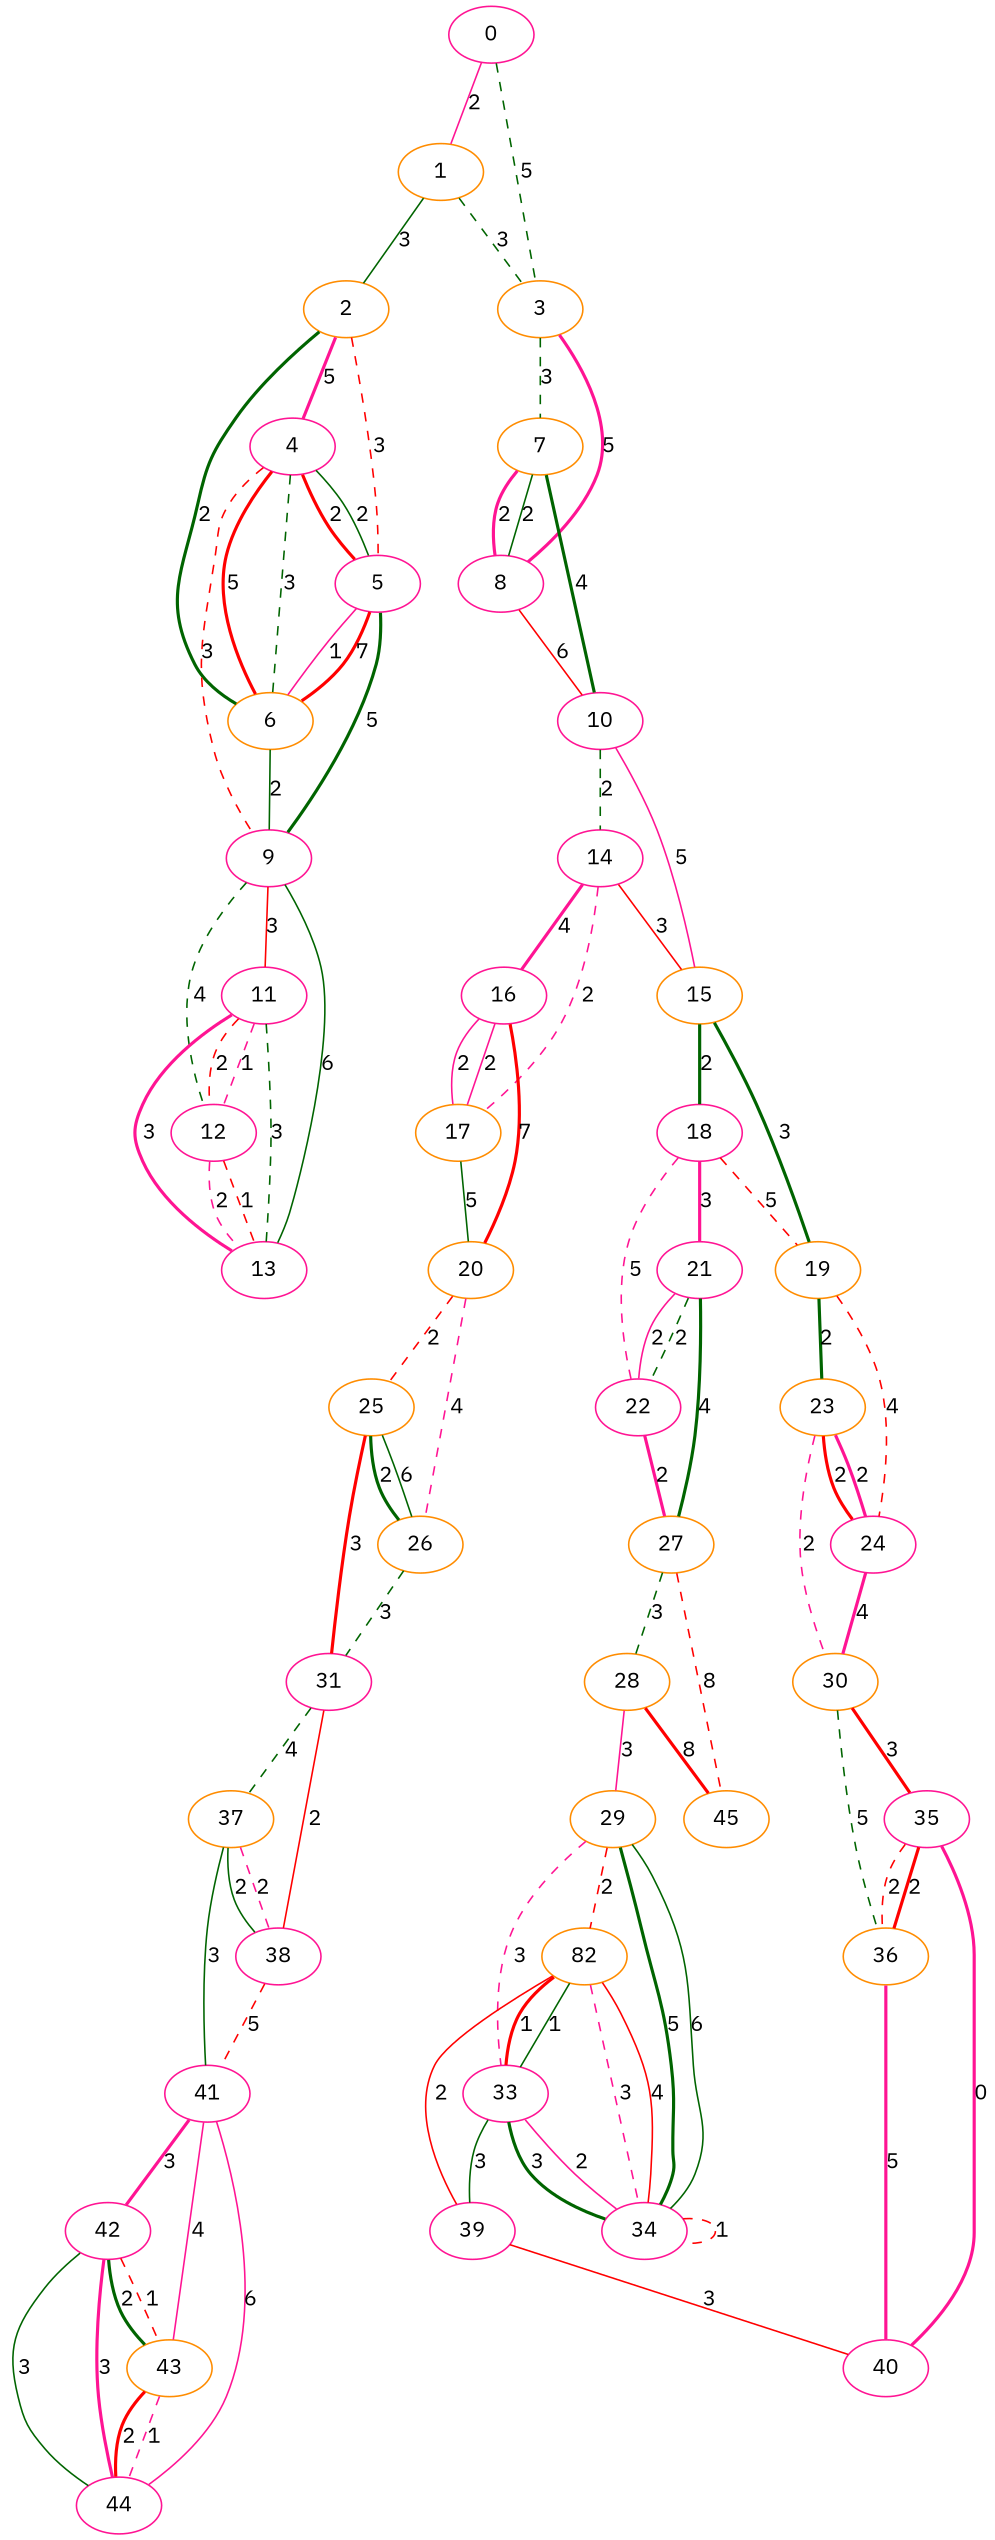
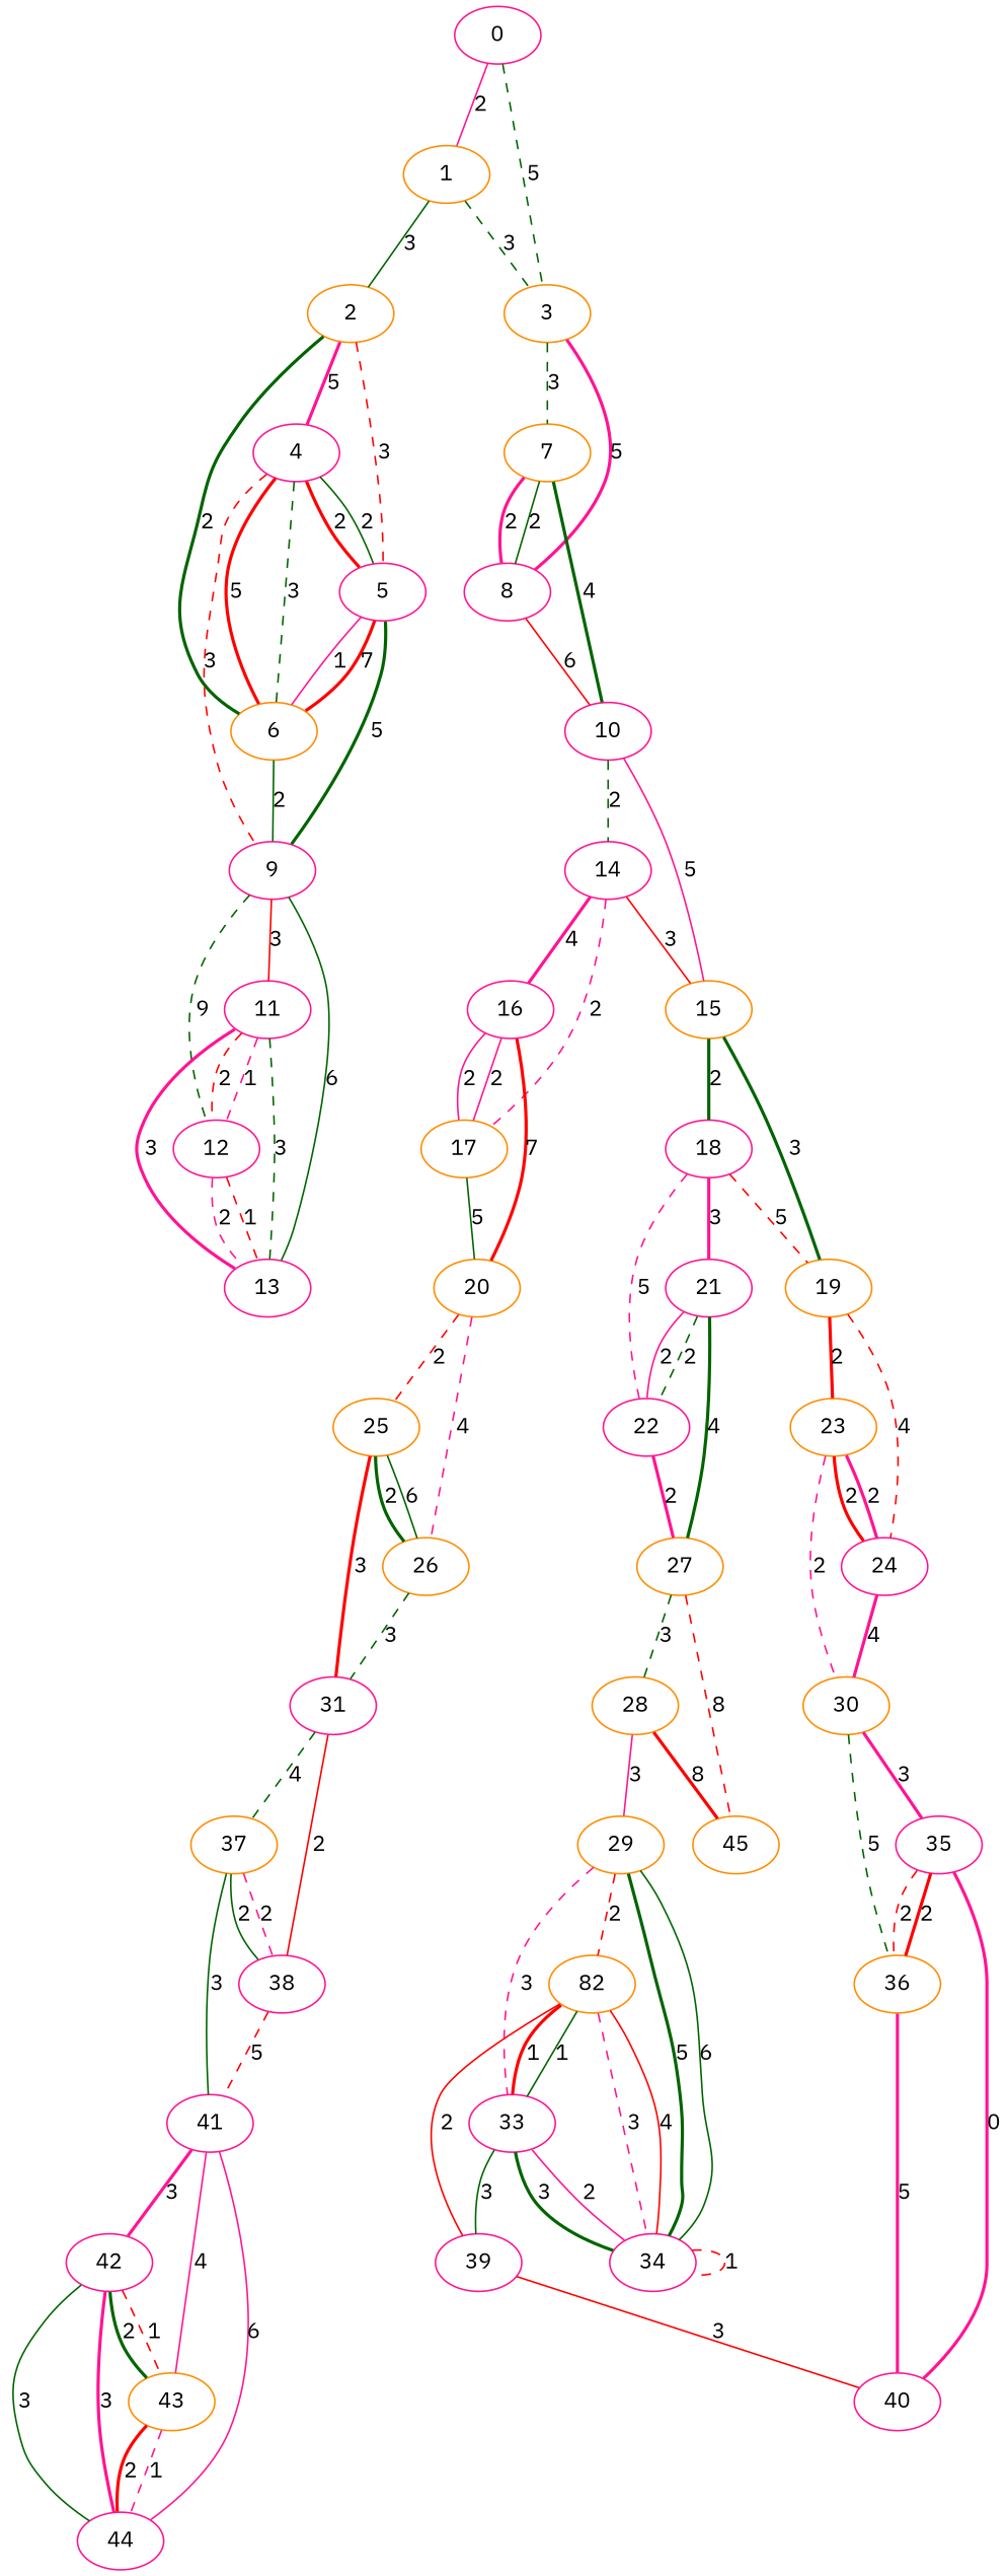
  graph {
    fontname="IBM Plex Sans"
    node [color=deeppink fontname="IBM Plex Sans" weight=1]
    edge [color=darkgreen fontname="IBM Plex Sans" style=dashed]
    1 [color=darkorange]
    0
    3 [color=darkorange]
    2 [color=darkorange]
    7 [color=darkorange]
    8
    4
    5
    6 [color=darkorange]
    9
    10
    11
    12
    13
    14
    15 [color=darkorange]
    16
    17 [color=darkorange]
    18
    19 [color=darkorange]
    20 [color=darkorange]
    21
    22
    23 [color=darkorange]
    24
    25 [color=darkorange]
    26 [color=darkorange]
    27 [color=darkorange]
    30 [color=darkorange]
    31
    28 [color=darkorange]
    45 [color=darkorange weight=4]
    35
    36 [color=darkorange]
    37 [color=darkorange]
    38
    29 [color=darkorange]
    n38 [color=darkorange label=82]
    33
    34 [weight=2]
    39
    40
    41
    42
    43 [color=darkorange]
    44
    1 -- 3 [label=3]
    1 -- 2 [label=3 style=solid]
    0 -- 1 [color=deeppink label=2 style=solid]
    0 -- 3 [label=5]
    3 -- 7 [label=3]
    3 -- 8 [color=deeppink label=5 style=bold]
    2 -- 4 [color=deeppink label=5 style=bold]
    2 -- 5 [color=red label=3]
    2 -- 6 [label=2 style=bold]
    7 -- 8 [color=deeppink label=2 style=bold]
    7 -- 8 [label=2 style=solid]
    7 -- 10 [label=4 style=bold]
    8 -- 10 [color=red label=6 style=solid]
    4 -- 5 [color=red label=2 style=bold]
    4 -- 5 [label=2 style=solid]
    4 -- 6 [color=red label=5 style=bold]
    4 -- 6 [label=3]
    4 -- 9 [color=red label=3]
    5 -- 6 [color=red label=7 style=bold]
    5 -- 6 [color=deeppink label=1 style=solid]
    5 -- 9 [label=5 style=bold]
    6 -- 9 [label=2 style=solid]
    9 -- 11 [color=red label=3 style=solid]
-   9 -- 12 [label=4]
+   9 -- 12 [label=9]
    9 -- 13 [label=6 style=solid]
    10 -- 14 [label=2]
    10 -- 15 [color=deeppink label=5 style=solid]
    11 -- 12 [color=red label=2]
    11 -- 12 [color=deeppink label=1]
    11 -- 13 [label=3]
    11 -- 13 [color=deeppink label=3 style=bold]
    12 -- 13 [color=red label=1]
    12 -- 13 [color=deeppink label=2]
    14 -- 15 [color=red label=3 style=solid]
    14 -- 16 [color=deeppink label=4 style=bold]
    14 -- 17 [color=deeppink label=2]
    15 -- 18 [label=2 style=bold]
    15 -- 19 [label=3 style=bold]
    16 -- 17 [color=deeppink label=2 style=solid]
    16 -- 17 [color=deeppink label=2 style=solid]
    16 -- 20 [color=red label=7 style=bold]
    17 -- 20 [label=5 style=solid]
    18 -- 19 [color=red label=5]
    18 -- 21 [color=deeppink label=3 style=bold]
    18 -- 22 [color=deeppink label=5]
-   19 -- 23 [label=2 style=bold]
+   19 -- 23 [color=red label=2 style=bold]
    19 -- 24 [color=red label=4]
    20 -- 25 [color=red label=2]
    20 -- 26 [color=deeppink label=4]
    21 -- 22 [label=2]
    21 -- 22 [color=deeppink label=2 style=solid]
    21 -- 27 [label=4 style=bold]
    22 -- 27 [color=deeppink label=2 style=bold]
    23 -- 24 [color=red label=2 style=bold]
    23 -- 24 [color=deeppink label=2 style=bold]
    23 -- 30 [color=deeppink label=2]
    24 -- 30 [color=deeppink label=4 style=bold]
    25 -- 26 [label=2 style=bold]
    25 -- 26 [label=6 style=solid]
    25 -- 31 [color=red label=3 style=bold]
    26 -- 31 [label=3]
    27 -- 28 [label=3]
    27 -- 45 [color=red label=8]
-   30 -- 35 [color=red label=3 style=bold]
+   30 -- 35 [color=deeppink label=3 style=bold]
    30 -- 36 [label=5]
    31 -- 37 [label=4]
    31 -- 38 [color=red label=2 style=solid]
    28 -- 45 [color=red label=8 style=bold]
    28 -- 29 [color=deeppink label=3 style=solid]
    35 -- 36 [color=red label=2]
    35 -- 36 [color=red label=2 style=bold]
    35 -- 40 [color=deeppink label=0 style=bold]
    36 -- 40 [color=deeppink label=5 style=bold]
    37 -- 38 [color=deeppink label=2]
    37 -- 38 [label=2 style=solid]
    37 -- 41 [label=3 style=solid]
    38 -- 41 [color=red label=5]
    29 -- n38 [color=red label=2]
    29 -- 33 [color=deeppink label=3]
    29 -- 34 [label=5 style=bold]
    29 -- 34 [label=6 style=solid]
    n38 -- 33 [label=1 style=solid]
    n38 -- 33 [color=red label=1 style=bold]
    n38 -- 34 [color=deeppink label=3]
    n38 -- 34 [color=red label=4 style=solid]
    n38 -- 39 [color=red label=2 style=solid]
    33 -- 34 [color=deeppink label=2 style=solid]
    33 -- 34 [label=3 style=bold]
    33 -- 39 [label=3 style=solid]
    34 -- 34 [color=red label=1]
    39 -- 40 [color=red label=3 style=solid]
    41 -- 42 [color=deeppink label=3 style=bold]
    41 -- 43 [color=deeppink label=4 style=solid]
    41 -- 44 [color=deeppink label=6 style=solid]
    42 -- 43 [label=2 style=bold]
    42 -- 43 [color=red label=1]
    42 -- 44 [label=3 style=solid]
    42 -- 44 [color=deeppink label=3 style=bold]
    43 -- 44 [color=deeppink label=1]
    43 -- 44 [color=red label=2 style=bold]
  }
